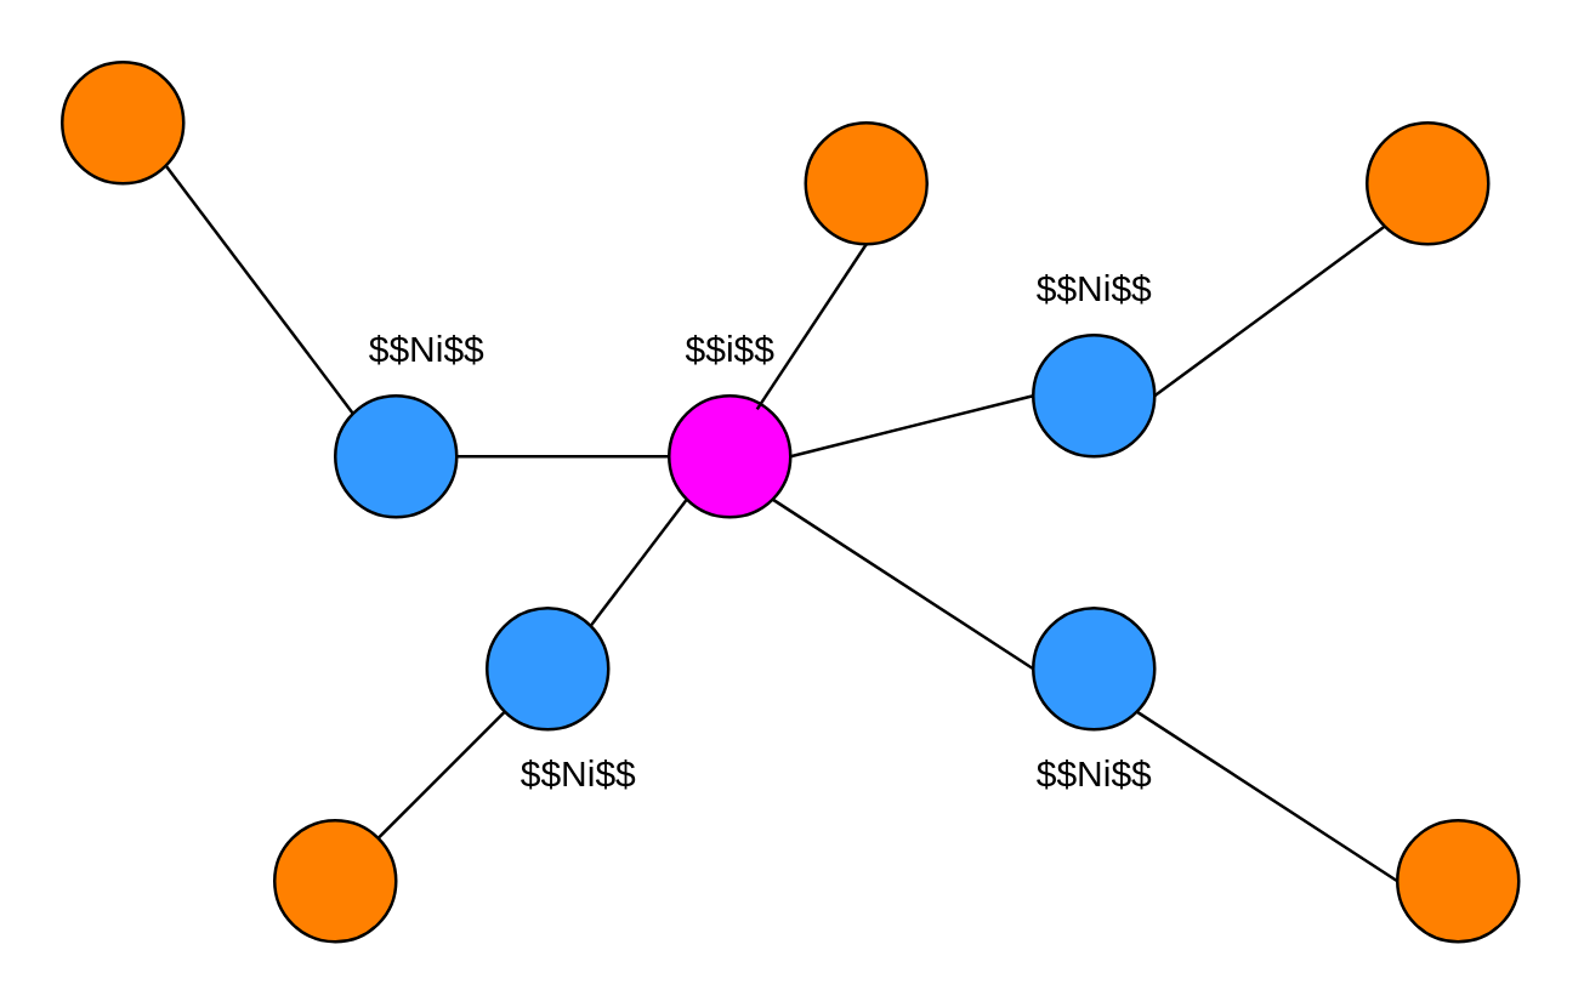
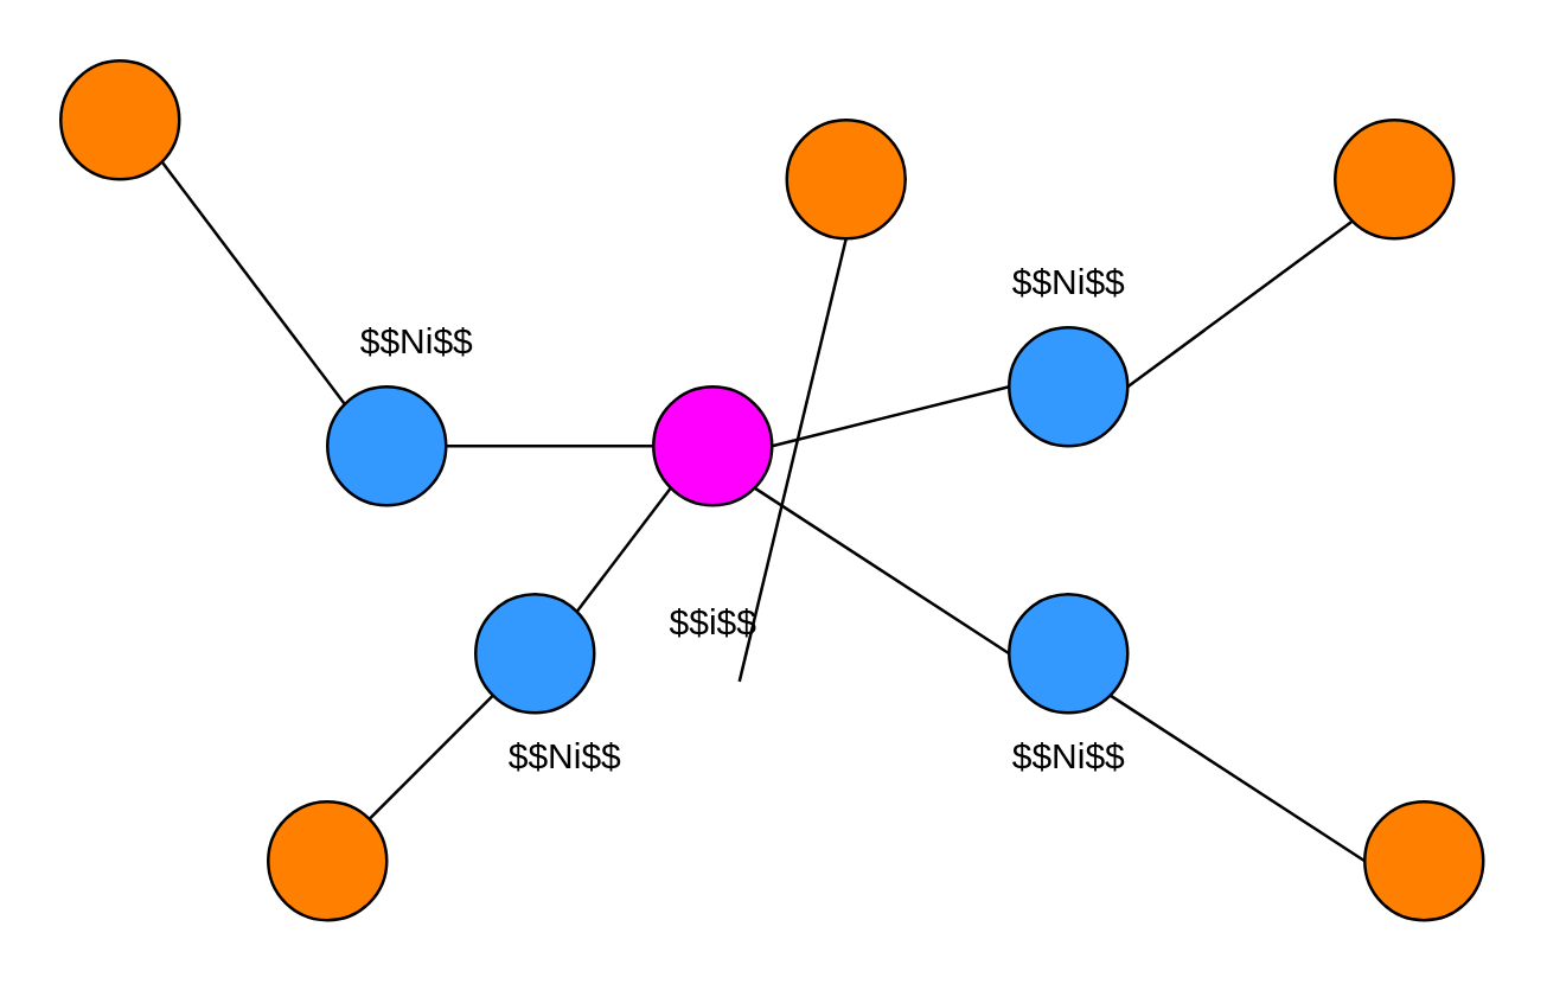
  <mxCell id="0" />
  <mxCell id="1" parent="0" />
  <mxCell id="2" value="" style="ellipse;whiteSpace=wrap;html=1;aspect=fixed;fillColor=#3399FF;" vertex="1" parent="1"><mxGeometry x="110" y="130" width="40" height="40" as="geometry" /></mxCell>
  <mxCell id="3" value="" style="ellipse;whiteSpace=wrap;html=1;aspect=fixed;fillColor=#3399FF;" vertex="1" parent="1"><mxGeometry x="160" y="200" width="40" height="40" as="geometry" /></mxCell>
  <mxCell id="4" value="" style="ellipse;whiteSpace=wrap;html=1;aspect=fixed;fillColor=#FF00FF;" vertex="1" parent="1"><mxGeometry x="220" y="130" width="40" height="40" as="geometry" /></mxCell>
  <mxCell id="5" value="" style="ellipse;whiteSpace=wrap;html=1;aspect=fixed;fillColor=#3399FF;" vertex="1" parent="1"><mxGeometry x="340" y="110" width="40" height="40" as="geometry" /></mxCell>
  <mxCell id="6" value="" style="ellipse;whiteSpace=wrap;html=1;aspect=fixed;fillColor=#3399FF;" vertex="1" parent="1"><mxGeometry x="340" y="200" width="40" height="40" as="geometry" /></mxCell>
  <mxCell id="7" value="" style="ellipse;whiteSpace=wrap;html=1;aspect=fixed;fillColor=#FF8000;" vertex="1" parent="1"><mxGeometry x="460" y="270" width="40" height="40" as="geometry" /></mxCell>
  <mxCell id="8" value="" style="ellipse;whiteSpace=wrap;html=1;aspect=fixed;fillColor=#FF8000;" vertex="1" parent="1"><mxGeometry x="450" y="40" width="40" height="40" as="geometry" /></mxCell>
  <mxCell id="9" value="" style="ellipse;whiteSpace=wrap;html=1;aspect=fixed;fillColor=#FF8000;" vertex="1" parent="1"><mxGeometry x="20" y="20" width="40" height="40" as="geometry" /></mxCell>
  <mxCell id="10" value="" style="ellipse;whiteSpace=wrap;html=1;aspect=fixed;fillColor=#FF8000;" vertex="1" parent="1"><mxGeometry x="90" y="270" width="40" height="40" as="geometry" /></mxCell>
  <mxCell id="11" value="" style="endArrow=none;html=1;rounded=0;entryX=0;entryY=0.5;entryDx=0;entryDy=0;" edge="1" parent="1" target="4"><mxGeometry width="50" height="50" relative="1" as="geometry"><mxPoint x="150" y="150" as="sourcePoint" /><mxPoint x="200" y="100" as="targetPoint" /></mxGeometry></mxCell>
  <mxCell id="12" value="" style="endArrow=none;html=1;rounded=0;entryX=0;entryY=1;entryDx=0;entryDy=0;exitX=1;exitY=0;exitDx=0;exitDy=0;" edge="1" parent="1" source="3" target="4"><mxGeometry width="50" height="50" relative="1" as="geometry"><mxPoint x="150" y="240" as="sourcePoint" /><mxPoint x="200" y="190" as="targetPoint" /></mxGeometry></mxCell>
  <mxCell id="13" value="" style="endArrow=none;html=1;rounded=0;entryX=0;entryY=0.5;entryDx=0;entryDy=0;" edge="1" parent="1" target="5"><mxGeometry width="50" height="50" relative="1" as="geometry"><mxPoint x="260" y="150" as="sourcePoint" /><mxPoint x="310" y="100" as="targetPoint" /></mxGeometry></mxCell>
  <mxCell id="14" value="" style="endArrow=none;html=1;rounded=0;entryX=0;entryY=0.5;entryDx=0;entryDy=0;exitX=1;exitY=1;exitDx=0;exitDy=0;" edge="1" parent="1" source="4" target="6"><mxGeometry width="50" height="50" relative="1" as="geometry"><mxPoint x="260" y="170" as="sourcePoint" /><mxPoint x="310" y="120" as="targetPoint" /></mxGeometry></mxCell>
  <mxCell id="15" value="" style="endArrow=none;html=1;rounded=0;entryX=0;entryY=1;entryDx=0;entryDy=0;exitX=1;exitY=0.5;exitDx=0;exitDy=0;" edge="1" parent="1" source="5" target="8"><mxGeometry width="50" height="50" relative="1" as="geometry"><mxPoint x="380" y="120" as="sourcePoint" /><mxPoint x="430" y="70" as="targetPoint" /></mxGeometry></mxCell>
  <mxCell id="16" value="" style="endArrow=none;html=1;rounded=0;entryX=0;entryY=0.5;entryDx=0;entryDy=0;exitX=1;exitY=1;exitDx=0;exitDy=0;" edge="1" parent="1" source="6" target="7"><mxGeometry width="50" height="50" relative="1" as="geometry"><mxPoint x="370" y="240" as="sourcePoint" /><mxPoint x="420" y="190" as="targetPoint" /></mxGeometry></mxCell>
  <mxCell id="17" value="" style="endArrow=none;html=1;rounded=0;entryX=0;entryY=1;entryDx=0;entryDy=0;exitX=1;exitY=0;exitDx=0;exitDy=0;" edge="1" parent="1" source="10" target="3"><mxGeometry width="50" height="50" relative="1" as="geometry"><mxPoint x="140" y="300" as="sourcePoint" /><mxPoint x="190" y="250" as="targetPoint" /></mxGeometry></mxCell>
  <mxCell id="18" value="" style="endArrow=none;html=1;rounded=0;entryX=0;entryY=0;entryDx=0;entryDy=0;exitX=1;exitY=1;exitDx=0;exitDy=0;" edge="1" parent="1" source="9" target="2"><mxGeometry width="50" height="50" relative="1" as="geometry"><mxPoint x="50" y="70" as="sourcePoint" /><mxPoint x="100" y="20" as="targetPoint" /></mxGeometry></mxCell>
- <mxCell id="19" value="$$i$$" style="text;html=1;align=center;verticalAlign=middle;resizable=0;points=[];autosize=1;strokeColor=none;fillColor=none;" vertex="1" parent="1"><mxGeometry x="215" y="100" width="50" height="30" as="geometry" /></mxCell>
+ <mxCell id="19" value="$$i$$" style="text;html=1;align=center;verticalAlign=middle;resizable=0;points=[];autosize=1;strokeColor=none;fillColor=none;" vertex="1" parent="1"><mxGeometry x="215" y="195" width="50" height="30" as="geometry" /></mxCell>
  <mxCell id="20" value="$$Ni$$" style="text;html=1;align=center;verticalAlign=middle;resizable=0;points=[];autosize=1;strokeColor=none;fillColor=none;" vertex="1" parent="1"><mxGeometry x="110" y="100" width="60" height="30" as="geometry" /></mxCell>
  <mxCell id="21" value="$$Ni$$" style="text;html=1;align=center;verticalAlign=middle;resizable=0;points=[];autosize=1;strokeColor=none;fillColor=none;" vertex="1" parent="1"><mxGeometry x="160" y="240" width="60" height="30" as="geometry" /></mxCell>
  <mxCell id="22" value="$$Ni$$" style="text;html=1;align=center;verticalAlign=middle;resizable=0;points=[];autosize=1;strokeColor=none;fillColor=none;" vertex="1" parent="1"><mxGeometry x="330" y="240" width="60" height="30" as="geometry" /></mxCell>
  <mxCell id="23" value="$$Ni$$" style="text;html=1;align=center;verticalAlign=middle;resizable=0;points=[];autosize=1;strokeColor=none;fillColor=none;" vertex="1" parent="1"><mxGeometry x="330" y="80" width="60" height="30" as="geometry" /></mxCell>
  <mxCell id="24" value="" style="endArrow=none;html=1;rounded=0;entryX=0.5;entryY=1;entryDx=0;entryDy=0;exitX=0.68;exitY=1.148;exitDx=0;exitDy=0;exitPerimeter=0;" edge="1" parent="1" source="19" target="25"><mxGeometry width="50" height="50" relative="1" as="geometry"><mxPoint x="250" y="130" as="sourcePoint" /><mxPoint x="300" y="80" as="targetPoint" /></mxGeometry></mxCell>
  <mxCell id="25" value="" style="ellipse;whiteSpace=wrap;html=1;aspect=fixed;fillColor=#FF8000;" vertex="1" parent="1"><mxGeometry x="265" y="40" width="40" height="40" as="geometry" /></mxCell>
